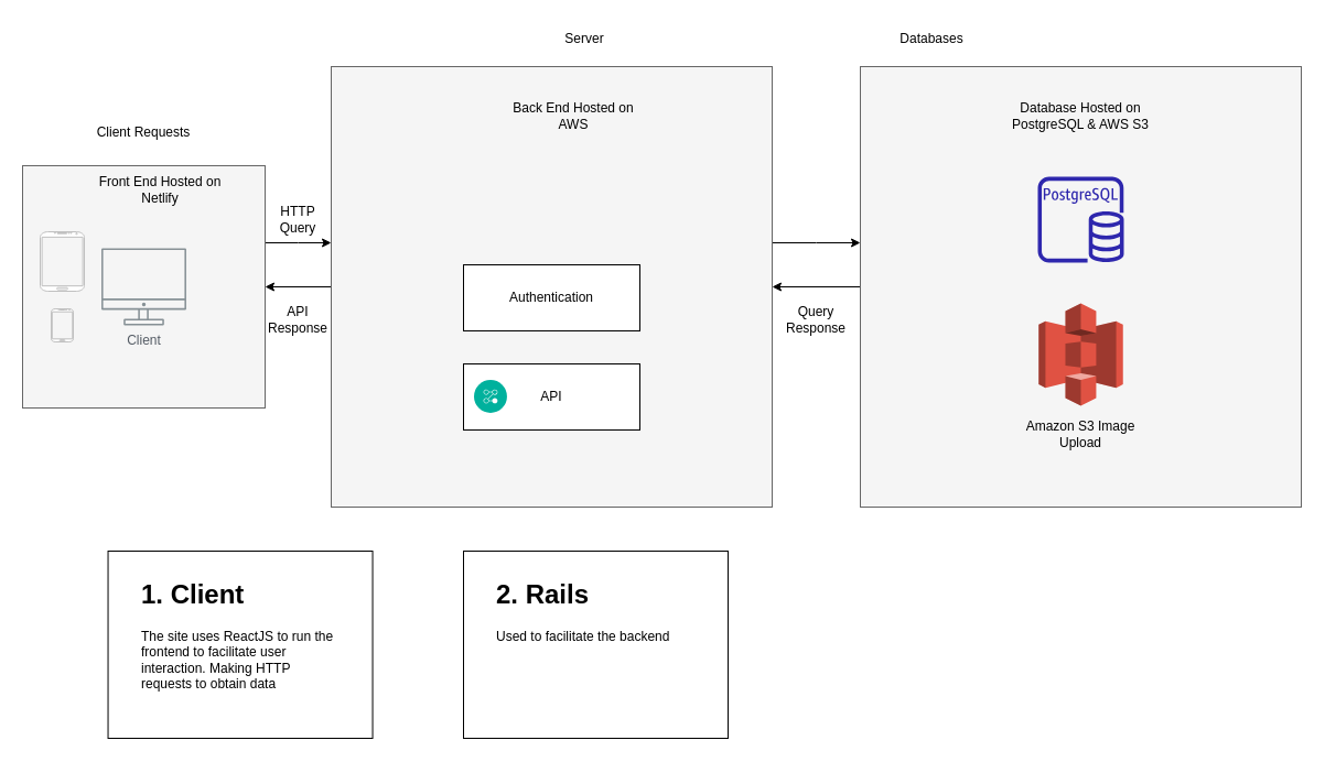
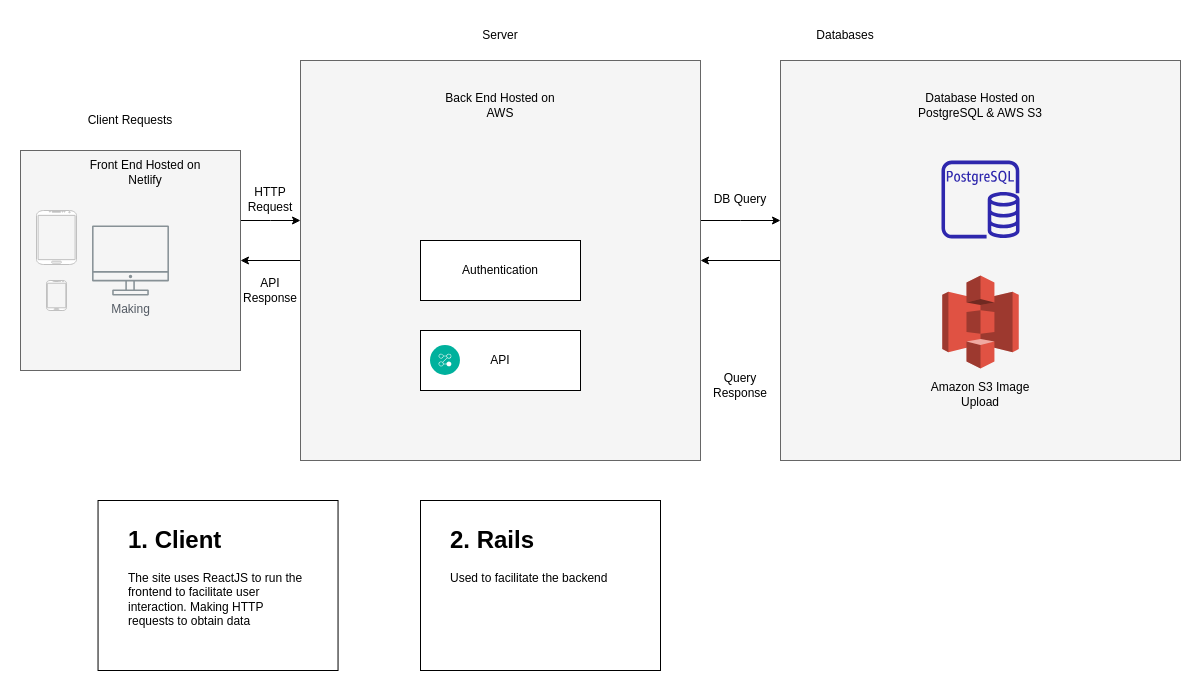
  <mxCell id="0" />
  <mxCell id="1" parent="0" />
  <mxCell id="2" value="" style="edgeStyle=orthogonalEdgeStyle;rounded=0;orthogonalLoop=1;jettySize=auto;html=1;" parent="1" source="3" target="8" edge="1"><mxGeometry relative="1" as="geometry"><Array as="points"><mxPoint x="270" y="220" /><mxPoint x="270" y="220" /></Array></mxGeometry></mxCell>
  <mxCell id="3" value="" style="whiteSpace=wrap;html=1;aspect=fixed;fillColor=#f5f5f5;fontColor=#333333;strokeColor=#666666;" parent="1" vertex="1"><mxGeometry x="20" y="150" width="220" height="220" as="geometry" /></mxCell>
- <mxCell id="4" value="Client" style="sketch=0;outlineConnect=0;gradientColor=none;fontColor=#545B64;strokeColor=none;fillColor=#879196;dashed=0;verticalLabelPosition=bottom;verticalAlign=top;align=center;html=1;fontSize=12;fontStyle=0;aspect=fixed;shape=mxgraph.aws4.illustration_desktop;pointerEvents=1" parent="1" vertex="1"><mxGeometry x="91.54" y="225" width="76.92" height="70" as="geometry" /></mxCell>
+ <mxCell id="4" value="Making" style="sketch=0;outlineConnect=0;gradientColor=none;fontColor=#545B64;strokeColor=none;fillColor=#879196;dashed=0;verticalLabelPosition=bottom;verticalAlign=top;align=center;html=1;fontSize=12;fontStyle=0;aspect=fixed;shape=mxgraph.aws4.illustration_desktop;pointerEvents=1" parent="1" vertex="1"><mxGeometry x="91.54" y="225" width="76.92" height="70" as="geometry" /></mxCell>
  <mxCell id="5" value="Front End Hosted on Netlify" style="text;html=1;strokeColor=none;fillColor=none;align=center;verticalAlign=middle;whiteSpace=wrap;rounded=0;" parent="1" vertex="1"><mxGeometry x="75" y="157" width="140" height="30" as="geometry" /></mxCell>
  <mxCell id="6" value="" style="edgeStyle=orthogonalEdgeStyle;rounded=0;orthogonalLoop=1;jettySize=auto;html=1;" parent="1" source="8" target="3" edge="1"><mxGeometry relative="1" as="geometry" /></mxCell>
  <mxCell id="7" value="" style="edgeStyle=orthogonalEdgeStyle;rounded=0;orthogonalLoop=1;jettySize=auto;html=1;" parent="1" source="8" target="11" edge="1"><mxGeometry relative="1" as="geometry"><Array as="points"><mxPoint x="740" y="220" /><mxPoint x="740" y="220" /></Array></mxGeometry></mxCell>
  <mxCell id="8" value="" style="whiteSpace=wrap;html=1;aspect=fixed;fillColor=#f5f5f5;fontColor=#333333;strokeColor=#666666;" parent="1" vertex="1"><mxGeometry x="300" y="60" width="400" height="400" as="geometry" /></mxCell>
- <mxCell id="9" value="Back End Hosted on AWS" style="text;html=1;strokeColor=none;fillColor=none;align=center;verticalAlign=middle;whiteSpace=wrap;rounded=0;" parent="1" vertex="1"><mxGeometry x="450" y="90" width="140" height="30" as="geometry" /></mxCell>
+ <mxCell id="9" value="Back End Hosted on AWS" style="text;html=1;strokeColor=none;fillColor=none;align=center;verticalAlign=middle;whiteSpace=wrap;rounded=0;" parent="1" vertex="1"><mxGeometry x="430" y="90" width="140" height="30" as="geometry" /></mxCell>
  <mxCell id="10" value="" style="edgeStyle=orthogonalEdgeStyle;rounded=0;orthogonalLoop=1;jettySize=auto;html=1;" parent="1" source="11" target="8" edge="1"><mxGeometry relative="1" as="geometry" /></mxCell>
  <mxCell id="11" value="" style="whiteSpace=wrap;html=1;aspect=fixed;fillColor=#f5f5f5;fontColor=#333333;strokeColor=#666666;" parent="1" vertex="1"><mxGeometry x="780" y="60" width="400" height="400" as="geometry" /></mxCell>
  <mxCell id="12" value="Database Hosted on PostgreSQL &amp;amp; AWS S3" style="text;html=1;strokeColor=none;fillColor=none;align=center;verticalAlign=middle;whiteSpace=wrap;rounded=0;" parent="1" vertex="1"><mxGeometry x="910" y="90" width="140" height="30" as="geometry" /></mxCell>
  <mxCell id="13" value="" style="sketch=0;outlineConnect=0;fontColor=#232F3E;gradientColor=none;fillColor=#2E27AD;strokeColor=none;dashed=0;verticalLabelPosition=bottom;verticalAlign=top;align=center;html=1;fontSize=12;fontStyle=0;aspect=fixed;pointerEvents=1;shape=mxgraph.aws4.rds_postgresql_instance;" parent="1" vertex="1"><mxGeometry x="941" y="160" width="78" height="78" as="geometry" /></mxCell>
  <mxCell id="14" value="" style="outlineConnect=0;dashed=0;verticalLabelPosition=bottom;verticalAlign=top;align=center;html=1;shape=mxgraph.aws3.s3;fillColor=#E05243;gradientColor=none;" parent="1" vertex="1"><mxGeometry x="941.75" y="275" width="76.5" height="93" as="geometry" /></mxCell>
  <mxCell id="15" value="Amazon S3 Image Upload" style="text;html=1;strokeColor=none;fillColor=none;align=center;verticalAlign=middle;whiteSpace=wrap;rounded=0;" parent="1" vertex="1"><mxGeometry x="910" y="379" width="140" height="30" as="geometry" /></mxCell>
  <mxCell id="16" value="" style="shape=image;html=1;verticalAlign=top;verticalLabelPosition=bottom;labelBackgroundColor=#ffffff;imageAspect=0;aspect=fixed;image=https://cdn4.iconfinder.com/data/icons/scripting-and-programming-languages/158/Ruby_on_Rails_2-128.png" parent="1" vertex="1"><mxGeometry x="455" y="135" width="90" height="90" as="geometry" /></mxCell>
- <mxCell id="17" value="HTTP Query" style="text;html=1;strokeColor=none;fillColor=none;align=center;verticalAlign=middle;whiteSpace=wrap;rounded=0;" parent="1" vertex="1"><mxGeometry x="240" y="184" width="60" height="30" as="geometry" /></mxCell>
+ <mxCell id="17" value="HTTP Request" style="text;html=1;strokeColor=none;fillColor=none;align=center;verticalAlign=middle;whiteSpace=wrap;rounded=0;" parent="1" vertex="1"><mxGeometry x="240" y="184" width="60" height="30" as="geometry" /></mxCell>
  <mxCell id="18" value="API Response" style="text;html=1;strokeColor=none;fillColor=none;align=center;verticalAlign=middle;whiteSpace=wrap;rounded=0;" parent="1" vertex="1"><mxGeometry x="240" y="275" width="60" height="30" as="geometry" /></mxCell>
- <mxCell id="20" value="Query Response" style="text;html=1;strokeColor=none;fillColor=none;align=center;verticalAlign=middle;whiteSpace=wrap;rounded=0;" parent="1" vertex="1"><mxGeometry x="710" y="275" width="60" height="30" as="geometry" /></mxCell>
+ <mxCell id="19" value="DB Query" style="text;html=1;strokeColor=none;fillColor=none;align=center;verticalAlign=middle;whiteSpace=wrap;rounded=0;" parent="1" vertex="1"><mxGeometry x="710" y="184" width="60" height="30" as="geometry" /></mxCell>
+ <mxCell id="20" value="Query Response" style="text;html=1;strokeColor=none;fillColor=none;align=center;verticalAlign=middle;whiteSpace=wrap;rounded=0;" parent="1" vertex="1"><mxGeometry x="710" y="370" width="60" height="30" as="geometry" /></mxCell>
  <mxCell id="21" value="" style="group" parent="1" vertex="1" connectable="0"><mxGeometry x="420" y="240" width="160" height="60" as="geometry" /></mxCell>
  <mxCell id="22" value="Authentication" style="rounded=0;whiteSpace=wrap;html=1;" parent="21" vertex="1"><mxGeometry width="160" height="60" as="geometry" /></mxCell>
  <mxCell id="23" value="" style="shape=image;html=1;verticalAlign=top;verticalLabelPosition=bottom;labelBackgroundColor=#ffffff;imageAspect=0;aspect=fixed;image=https://cdn0.iconfinder.com/data/icons/security-double-color-red-and-black-vol-2/52/key__security__password__open-128.png" parent="21" vertex="1"><mxGeometry x="10" y="15" width="30" height="30" as="geometry" /></mxCell>
  <mxCell id="24" value="API" style="rounded=0;whiteSpace=wrap;html=1;" parent="1" vertex="1"><mxGeometry x="420" y="330" width="160" height="60" as="geometry" /></mxCell>
  <mxCell id="25" value="" style="aspect=fixed;perimeter=ellipsePerimeter;html=1;align=center;shadow=0;dashed=0;fontColor=#4277BB;labelBackgroundColor=#ffffff;fontSize=12;spacingTop=3;image;image=img/lib/ibm/management/process_management.svg;" parent="1" vertex="1"><mxGeometry x="430" y="345" width="30" height="30" as="geometry" /></mxCell>
  <mxCell id="26" value="" style="verticalLabelPosition=bottom;verticalAlign=top;html=1;shadow=0;dashed=0;strokeWidth=1;shape=mxgraph.android.phone2;strokeColor=#c0c0c0;" parent="1" vertex="1"><mxGeometry x="36" y="210" width="40" height="54" as="geometry" /></mxCell>
  <mxCell id="27" value="" style="verticalLabelPosition=bottom;verticalAlign=top;html=1;shadow=0;dashed=0;strokeWidth=1;shape=mxgraph.android.phone2;strokeColor=#c0c0c0;" parent="1" vertex="1"><mxGeometry x="46" y="280" width="20" height="30" as="geometry" /></mxCell>
  <mxCell id="28" value="Client Requests" style="text;html=1;strokeColor=none;fillColor=none;align=center;verticalAlign=middle;whiteSpace=wrap;rounded=0;" parent="1" vertex="1"><mxGeometry x="60" y="105" width="140" height="30" as="geometry" /></mxCell>
- <mxCell id="29" value="Server" style="text;html=1;strokeColor=none;fillColor=none;align=center;verticalAlign=middle;whiteSpace=wrap;rounded=0;" parent="1" vertex="1"><mxGeometry x="460" y="20" width="140" height="30" as="geometry" /></mxCell>
+ <mxCell id="29" value="Server" style="text;html=1;strokeColor=none;fillColor=none;align=center;verticalAlign=middle;whiteSpace=wrap;rounded=0;" parent="1" vertex="1"><mxGeometry x="430" y="20" width="140" height="30" as="geometry" /></mxCell>
  <mxCell id="30" value="Databases" style="text;html=1;strokeColor=none;fillColor=none;align=center;verticalAlign=middle;whiteSpace=wrap;rounded=0;" parent="1" vertex="1"><mxGeometry x="775" y="20" width="140" height="30" as="geometry" /></mxCell>
  <mxCell id="31" value="" style="rounded=0;whiteSpace=wrap;html=1;" parent="1" vertex="1"><mxGeometry x="97.54" y="500" width="240" height="170" as="geometry" /></mxCell>
  <mxCell id="32" value="&lt;h1&gt;1. Client&lt;/h1&gt;&lt;p&gt;The site uses ReactJS to run the frontend to facilitate user interaction. Making HTTP requests to obtain data&lt;/p&gt;" style="text;html=1;strokeColor=none;fillColor=none;spacing=5;spacingTop=-20;whiteSpace=wrap;overflow=hidden;rounded=0;" parent="1" vertex="1"><mxGeometry x="122.54" y="520" width="190" height="120" as="geometry" /></mxCell>
  <mxCell id="33" value="" style="rounded=0;whiteSpace=wrap;html=1;" parent="1" vertex="1"><mxGeometry x="420" y="500" width="240" height="170" as="geometry" /></mxCell>
  <mxCell id="34" value="&lt;h1&gt;2. Rails&lt;/h1&gt;&lt;p&gt;Used to facilitate the backend&lt;/p&gt;" style="text;html=1;strokeColor=none;fillColor=none;spacing=5;spacingTop=-20;whiteSpace=wrap;overflow=hidden;rounded=0;" parent="1" vertex="1"><mxGeometry x="445" y="520" width="190" height="120" as="geometry" /></mxCell>
